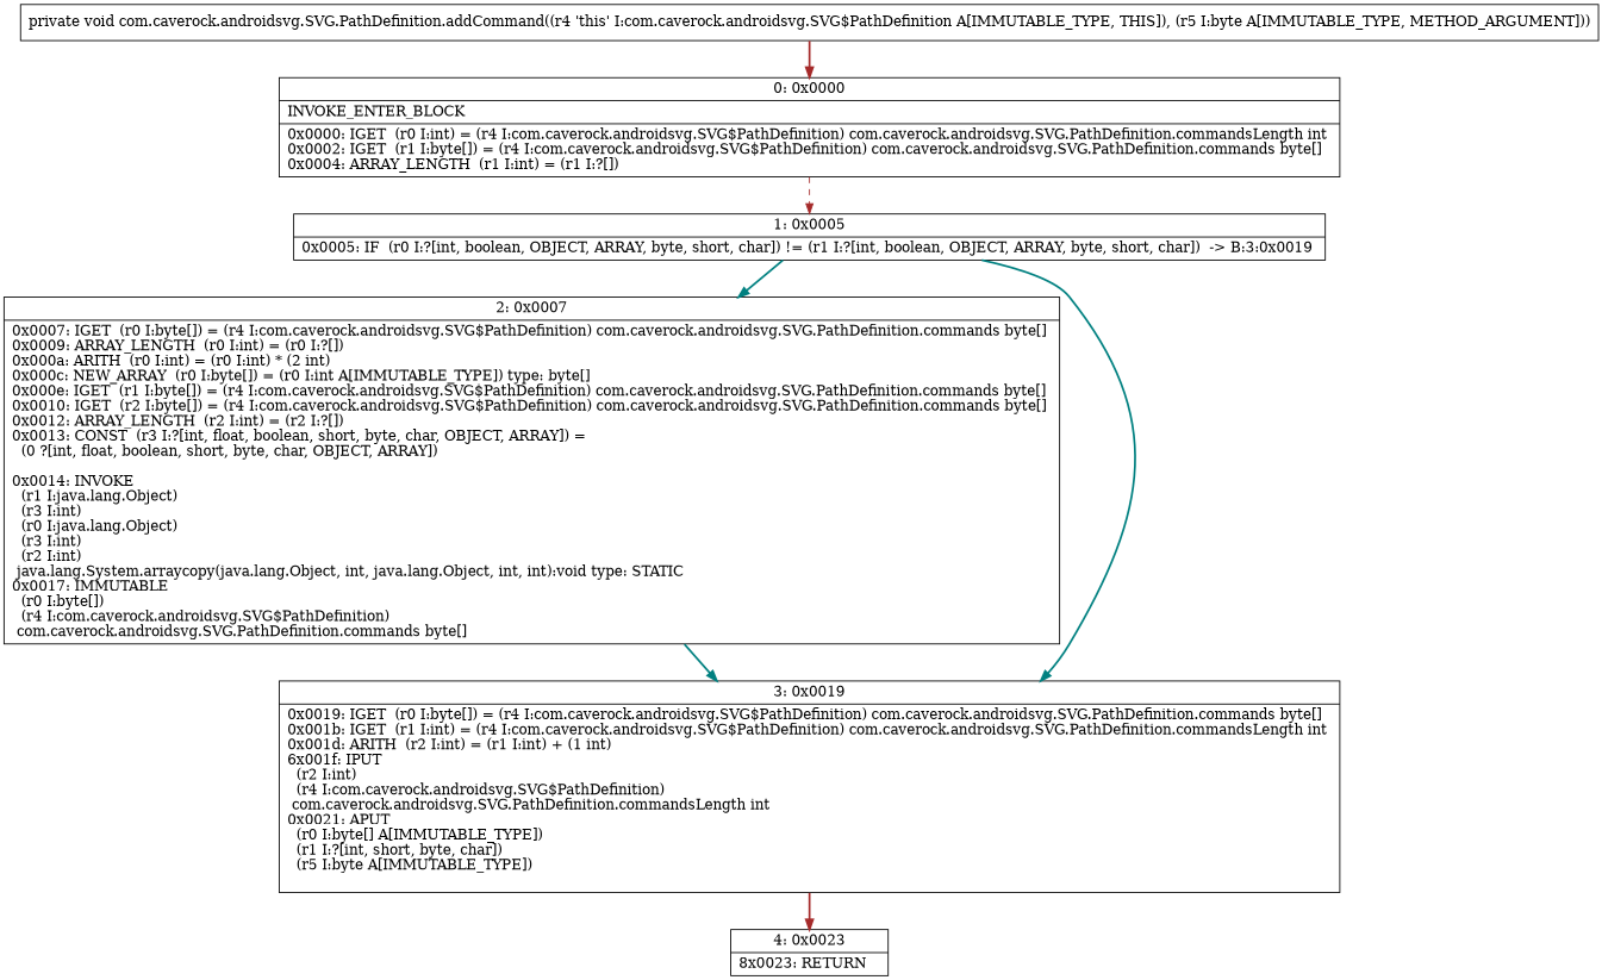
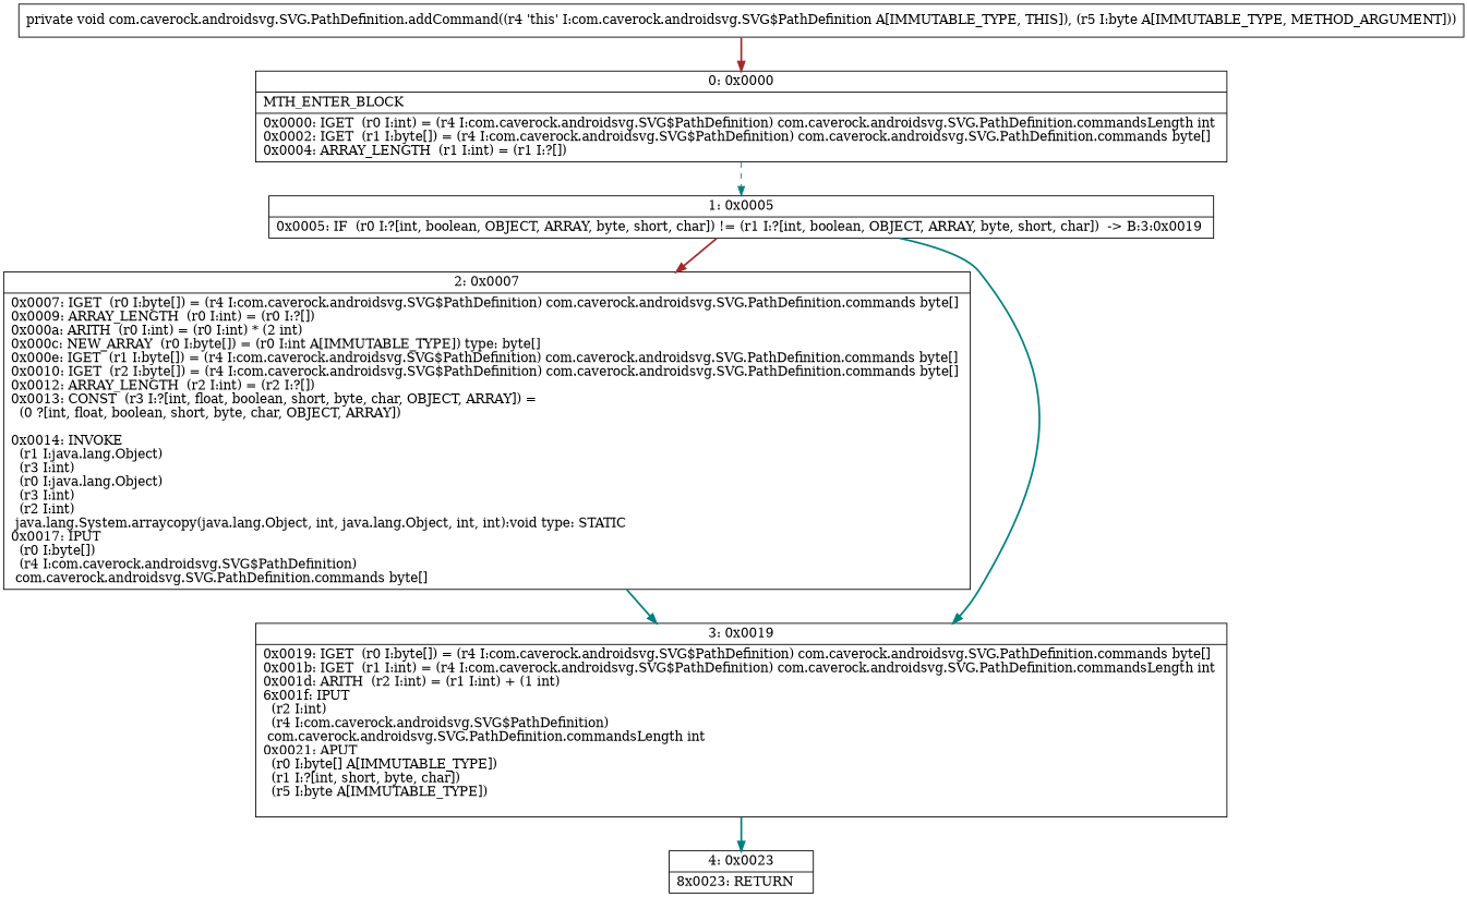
  digraph {
    node [shape=record]
    edge [color=brown style=bold]
-   n1 [label="{0\:\ 0x0000|INVOKE_ENTER_BLOCK\l|0x0000: IGET  (r0 I:int) = (r4 I:com.caverock.androidsvg.SVG$PathDefinition) com.caverock.androidsvg.SVG.PathDefinition.commandsLength int \l0x0002: IGET  (r1 I:byte[]) = (r4 I:com.caverock.androidsvg.SVG$PathDefinition) com.caverock.androidsvg.SVG.PathDefinition.commands byte[] \l0x0004: ARRAY_LENGTH  (r1 I:int) = (r1 I:?[]) \l}"]
+   n1 [label="{0\:\ 0x0000|MTH_ENTER_BLOCK\l|0x0000: IGET  (r0 I:int) = (r4 I:com.caverock.androidsvg.SVG$PathDefinition) com.caverock.androidsvg.SVG.PathDefinition.commandsLength int \l0x0002: IGET  (r1 I:byte[]) = (r4 I:com.caverock.androidsvg.SVG$PathDefinition) com.caverock.androidsvg.SVG.PathDefinition.commands byte[] \l0x0004: ARRAY_LENGTH  (r1 I:int) = (r1 I:?[]) \l}"]
    n2 [label="{1\:\ 0x0005|0x0005: IF  (r0 I:?[int, boolean, OBJECT, ARRAY, byte, short, char]) != (r1 I:?[int, boolean, OBJECT, ARRAY, byte, short, char])  \-\> B:3:0x0019 \l}"]
-   n3 [label="{2\:\ 0x0007|0x0007: IGET  (r0 I:byte[]) = (r4 I:com.caverock.androidsvg.SVG$PathDefinition) com.caverock.androidsvg.SVG.PathDefinition.commands byte[] \l0x0009: ARRAY_LENGTH  (r0 I:int) = (r0 I:?[]) \l0x000a: ARITH  (r0 I:int) = (r0 I:int) * (2 int) \l0x000c: NEW_ARRAY  (r0 I:byte[]) = (r0 I:int A[IMMUTABLE_TYPE]) type: byte[] \l0x000e: IGET  (r1 I:byte[]) = (r4 I:com.caverock.androidsvg.SVG$PathDefinition) com.caverock.androidsvg.SVG.PathDefinition.commands byte[] \l0x0010: IGET  (r2 I:byte[]) = (r4 I:com.caverock.androidsvg.SVG$PathDefinition) com.caverock.androidsvg.SVG.PathDefinition.commands byte[] \l0x0012: ARRAY_LENGTH  (r2 I:int) = (r2 I:?[]) \l0x0013: CONST  (r3 I:?[int, float, boolean, short, byte, char, OBJECT, ARRAY]) = \l  (0 ?[int, float, boolean, short, byte, char, OBJECT, ARRAY])\l \l0x0014: INVOKE  \l  (r1 I:java.lang.Object)\l  (r3 I:int)\l  (r0 I:java.lang.Object)\l  (r3 I:int)\l  (r2 I:int)\l java.lang.System.arraycopy(java.lang.Object, int, java.lang.Object, int, int):void type: STATIC \l0x0017: IMMUTABLE  \l  (r0 I:byte[])\l  (r4 I:com.caverock.androidsvg.SVG$PathDefinition)\l com.caverock.androidsvg.SVG.PathDefinition.commands byte[] \l}"]
+   n3 [label="{2\:\ 0x0007|0x0007: IGET  (r0 I:byte[]) = (r4 I:com.caverock.androidsvg.SVG$PathDefinition) com.caverock.androidsvg.SVG.PathDefinition.commands byte[] \l0x0009: ARRAY_LENGTH  (r0 I:int) = (r0 I:?[]) \l0x000a: ARITH  (r0 I:int) = (r0 I:int) * (2 int) \l0x000c: NEW_ARRAY  (r0 I:byte[]) = (r0 I:int A[IMMUTABLE_TYPE]) type: byte[] \l0x000e: IGET  (r1 I:byte[]) = (r4 I:com.caverock.androidsvg.SVG$PathDefinition) com.caverock.androidsvg.SVG.PathDefinition.commands byte[] \l0x0010: IGET  (r2 I:byte[]) = (r4 I:com.caverock.androidsvg.SVG$PathDefinition) com.caverock.androidsvg.SVG.PathDefinition.commands byte[] \l0x0012: ARRAY_LENGTH  (r2 I:int) = (r2 I:?[]) \l0x0013: CONST  (r3 I:?[int, float, boolean, short, byte, char, OBJECT, ARRAY]) = \l  (0 ?[int, float, boolean, short, byte, char, OBJECT, ARRAY])\l \l0x0014: INVOKE  \l  (r1 I:java.lang.Object)\l  (r3 I:int)\l  (r0 I:java.lang.Object)\l  (r3 I:int)\l  (r2 I:int)\l java.lang.System.arraycopy(java.lang.Object, int, java.lang.Object, int, int):void type: STATIC \l0x0017: IPUT  \l  (r0 I:byte[])\l  (r4 I:com.caverock.androidsvg.SVG$PathDefinition)\l com.caverock.androidsvg.SVG.PathDefinition.commands byte[] \l}"]
    n4 [label="{3\:\ 0x0019|0x0019: IGET  (r0 I:byte[]) = (r4 I:com.caverock.androidsvg.SVG$PathDefinition) com.caverock.androidsvg.SVG.PathDefinition.commands byte[] \l0x001b: IGET  (r1 I:int) = (r4 I:com.caverock.androidsvg.SVG$PathDefinition) com.caverock.androidsvg.SVG.PathDefinition.commandsLength int \l0x001d: ARITH  (r2 I:int) = (r1 I:int) + (1 int) \l6x001f: IPUT  \l  (r2 I:int)\l  (r4 I:com.caverock.androidsvg.SVG$PathDefinition)\l com.caverock.androidsvg.SVG.PathDefinition.commandsLength int \l0x0021: APUT  \l  (r0 I:byte[] A[IMMUTABLE_TYPE])\l  (r1 I:?[int, short, byte, char])\l  (r5 I:byte A[IMMUTABLE_TYPE])\l \l}"]
    n5 [label="{4\:\ 0x0023|8x0023: RETURN   \l}"]
    n6 [label="{private void com.caverock.androidsvg.SVG.PathDefinition.addCommand((r4 'this' I:com.caverock.androidsvg.SVG$PathDefinition A[IMMUTABLE_TYPE, THIS]), (r5 I:byte A[IMMUTABLE_TYPE, METHOD_ARGUMENT])) }"]
-   n1 -> n2 [style=dashed]
-   n2 -> n3 [color=teal]
+   n1 -> n2 [color=teal style=dashed]
+   n2 -> n3
    n2 -> n4 [color=teal]
    n3 -> n4 [color=teal]
-   n4 -> n5
+   n4 -> n5 [color=teal]
    n6 -> n1
  }
